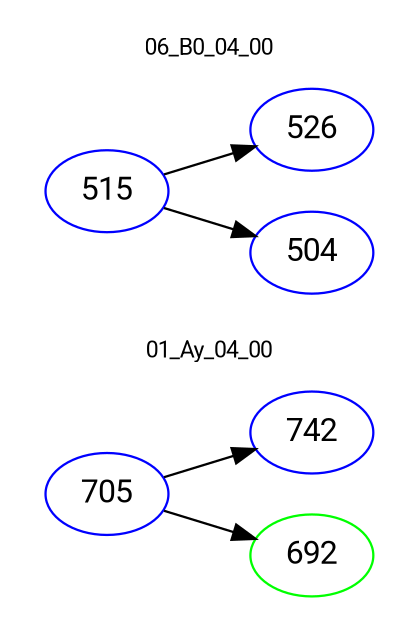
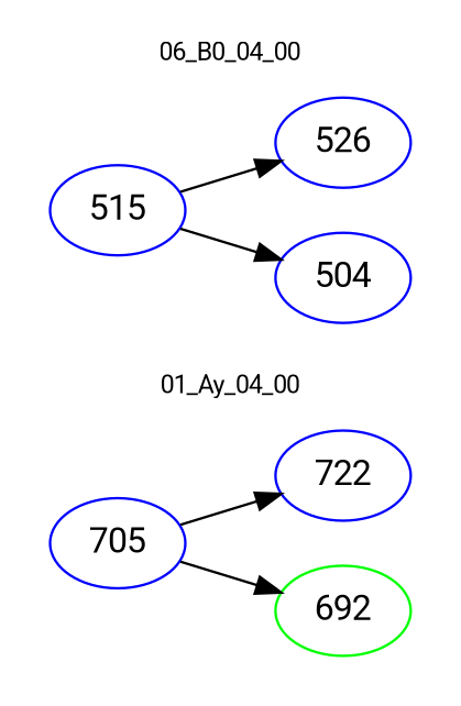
  digraph {
    fontname=Roboto
    rankdir=LR
    node [color=blue fontname=Roboto]
    edge [color=black fontname=Roboto]
    n1 [label=705]
    n2 [color=green label=692]
-   n3 [label=742]
+   n3 [label=722]
    n4 [label=515]
    n5 [label=504]
    n6 [label=526]
    subgraph cluster_1 {
      color=white
      fontsize=10
      label="01_Ay_04_00"
      n1
      n2
      n3
    }
    subgraph cluster_2 {
      color=white
      fontsize=10
      label="06_B0_04_00"
      n4
      n5
      n6
    }
    n1 -> n2
    n1 -> n3
    n4 -> n5
    n4 -> n6
  }
